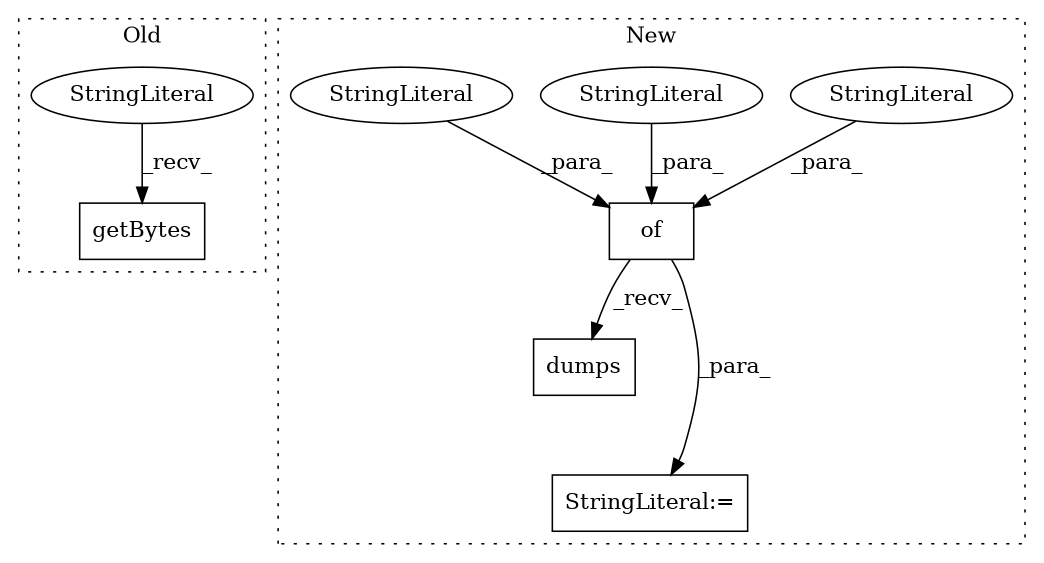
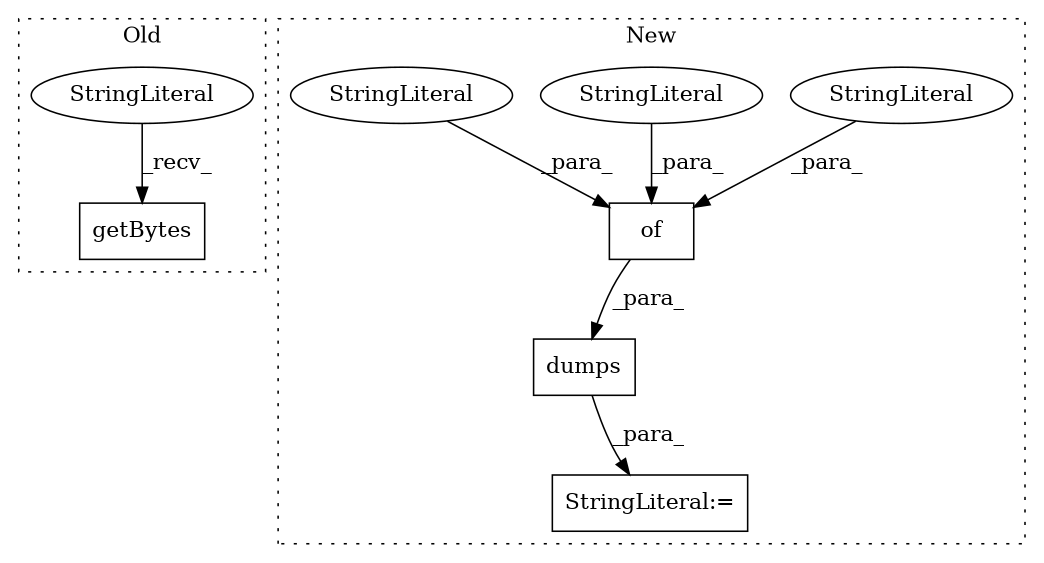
  digraph {
    node [a=45 l=9 shape=box]
    n1 [a=32 l=10 label=getBytes s=3876]
    n2 [l=150 label=StringLiteral s=3725 shape=ellipse]
    n3 [a=32 l="6,1" label=dumps s="4116,4126"]
    n4 [a=32 l="3,1" label=of s="4001,4093"]
    n5 [label=StringLiteral s=4064 shape=ellipse]
    n6 [l=49 label=StringLiteral s=4014 shape=ellipse]
    n7 [label=StringLiteral s=4004 shape=ellipse]
    n8 [a=7 l=1 label="StringLiteral:=" s=4104]
    subgraph cluster_1 {
      label=Old
      style=dotted
      n1
      n2
    }
    subgraph cluster_2 {
      label=New
      style=dotted
      n3
      n4
      n5
      n6
      n7
      n8
    }
    n2 -> n1 [label=_recv_]
-   n4 -> n8 [label=_para_]
-   n4 -> n3 [label=_recv_]
+   n3 -> n8 [label=_para_]
+   n4 -> n3 [label=_para_]
    n5 -> n4 [label=_para_]
    n6 -> n4 [label=_para_]
    n7 -> n4 [label=_para_]
  }
